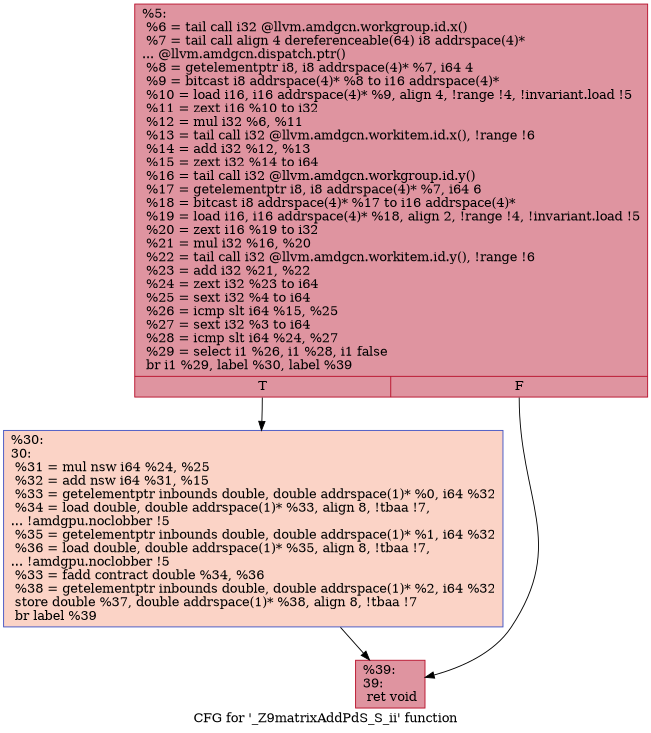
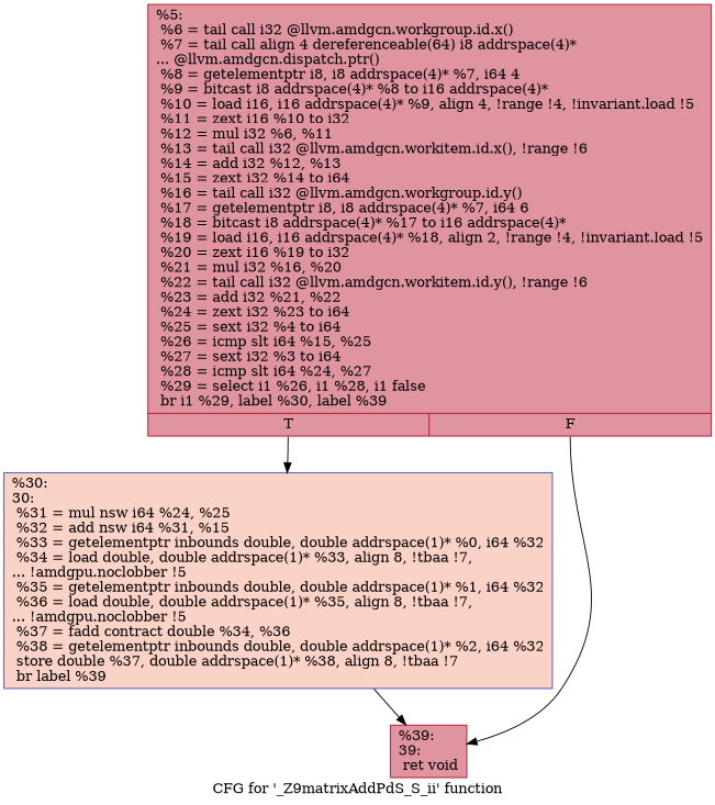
  digraph {
    label="CFG for '_Z9matrixAddPdS_S_ii' function"
    node [color="#b70d28ff" fillcolor="#b70d2870" shape=record style=filled]
    n1 [label="{%5:\l  %6 = tail call i32 @llvm.amdgcn.workgroup.id.x()\l  %7 = tail call align 4 dereferenceable(64) i8 addrspace(4)*\l... @llvm.amdgcn.dispatch.ptr()\l  %8 = getelementptr i8, i8 addrspace(4)* %7, i64 4\l  %9 = bitcast i8 addrspace(4)* %8 to i16 addrspace(4)*\l  %10 = load i16, i16 addrspace(4)* %9, align 4, !range !4, !invariant.load !5\l  %11 = zext i16 %10 to i32\l  %12 = mul i32 %6, %11\l  %13 = tail call i32 @llvm.amdgcn.workitem.id.x(), !range !6\l  %14 = add i32 %12, %13\l  %15 = zext i32 %14 to i64\l  %16 = tail call i32 @llvm.amdgcn.workgroup.id.y()\l  %17 = getelementptr i8, i8 addrspace(4)* %7, i64 6\l  %18 = bitcast i8 addrspace(4)* %17 to i16 addrspace(4)*\l  %19 = load i16, i16 addrspace(4)* %18, align 2, !range !4, !invariant.load !5\l  %20 = zext i16 %19 to i32\l  %21 = mul i32 %16, %20\l  %22 = tail call i32 @llvm.amdgcn.workitem.id.y(), !range !6\l  %23 = add i32 %21, %22\l  %24 = zext i32 %23 to i64\l  %25 = sext i32 %4 to i64\l  %26 = icmp slt i64 %15, %25\l  %27 = sext i32 %3 to i64\l  %28 = icmp slt i64 %24, %27\l  %29 = select i1 %26, i1 %28, i1 false\l  br i1 %29, label %30, label %39\l|{<s0>T|<s1>F}}"]
-   n2 [color="#3d50c3ff" fillcolor="#f59c7d70" label="{%30:\l30:                                               \l  %31 = mul nsw i64 %24, %25\l  %32 = add nsw i64 %31, %15\l  %33 = getelementptr inbounds double, double addrspace(1)* %0, i64 %32\l  %34 = load double, double addrspace(1)* %33, align 8, !tbaa !7,\l... !amdgpu.noclobber !5\l  %35 = getelementptr inbounds double, double addrspace(1)* %1, i64 %32\l  %36 = load double, double addrspace(1)* %35, align 8, !tbaa !7,\l... !amdgpu.noclobber !5\l  %33 = fadd contract double %34, %36\l  %38 = getelementptr inbounds double, double addrspace(1)* %2, i64 %32\l  store double %37, double addrspace(1)* %38, align 8, !tbaa !7\l  br label %39\l}"]
+   n2 [color="#3d50c3ff" fillcolor="#f59c7d70" label="{%30:\l30:                                               \l  %31 = mul nsw i64 %24, %25\l  %32 = add nsw i64 %31, %15\l  %33 = getelementptr inbounds double, double addrspace(1)* %0, i64 %32\l  %34 = load double, double addrspace(1)* %33, align 8, !tbaa !7,\l... !amdgpu.noclobber !5\l  %35 = getelementptr inbounds double, double addrspace(1)* %1, i64 %32\l  %36 = load double, double addrspace(1)* %35, align 8, !tbaa !7,\l... !amdgpu.noclobber !5\l  %37 = fadd contract double %34, %36\l  %38 = getelementptr inbounds double, double addrspace(1)* %2, i64 %32\l  store double %37, double addrspace(1)* %38, align 8, !tbaa !7\l  br label %39\l}"]
    n3 [label="{%39:\l39:                                               \l  ret void\l}"]
    n1 -> n2 [tailport=s0]
    n1 -> n3 [tailport=s1]
    n2 -> n3
  }
